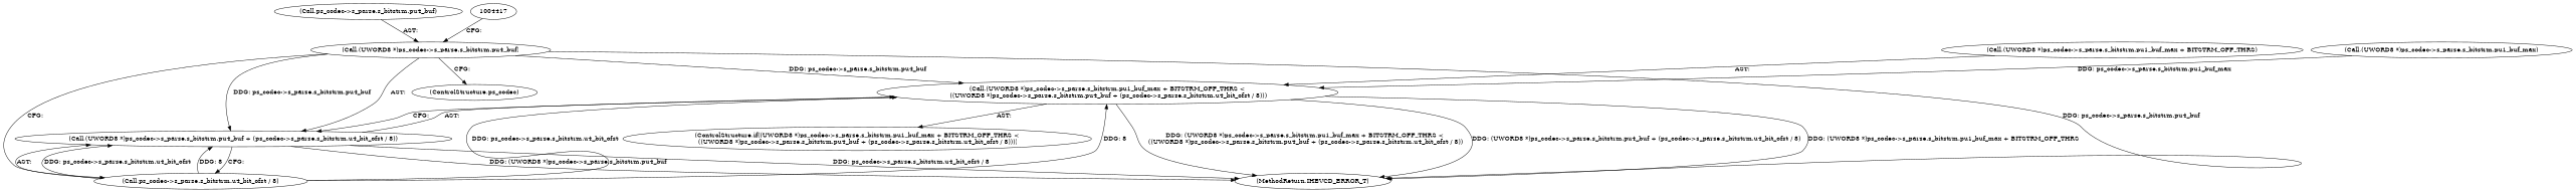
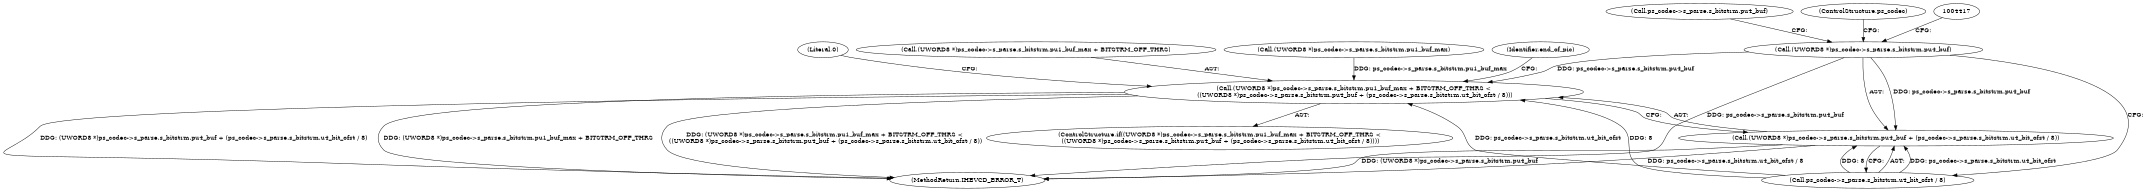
  digraph {
    n1 [label="(Call,(UWORD8 *)ps_codec->s_parse.s_bitstrm.pu4_buf)"]
    n2 [label="(Call,(UWORD8 *)ps_codec->s_parse.s_bitstrm.pu1_buf_max + BITSTRM_OFF_THRS <\n ((UWORD8 *)ps_codec->s_parse.s_bitstrm.pu4_buf + (ps_codec->s_parse.s_bitstrm.u4_bit_ofst / 8)))"]
    n3 [label="(Call,(UWORD8 *)ps_codec->s_parse.s_bitstrm.pu4_buf + (ps_codec->s_parse.s_bitstrm.u4_bit_ofst / 8))"]
    n4 [label="(MethodReturn,IHEVCD_ERROR_T)"]
    n5 [label="(Call,ps_codec->s_parse.s_bitstrm.u4_bit_ofst / 8)"]
    n6 [label="(ControlStructure,if((UWORD8 *)ps_codec->s_parse.s_bitstrm.pu1_buf_max + BITSTRM_OFF_THRS <\n ((UWORD8 *)ps_codec->s_parse.s_bitstrm.pu4_buf + (ps_codec->s_parse.s_bitstrm.u4_bit_ofst / 8))))"]
    n7 [label="(Call,ps_codec->s_parse.s_bitstrm.pu4_buf)"]
+   n8 [label="(Literal,0)"]
    n9 [label="(ControlStructure,ps_codec)"]
    n10 [label="(Call,(UWORD8 *)ps_codec->s_parse.s_bitstrm.pu1_buf_max + BITSTRM_OFF_THRS)"]
    n11 [label="(Call,(UWORD8 *)ps_codec->s_parse.s_bitstrm.pu1_buf_max)"]
+   n12 [label="(Identifier,end_of_pic)"]
    1004417
    n1 -> n2 [label="DDG: ps_codec->s_parse.s_bitstrm.pu4_buf"]
    n1 -> n3 [label="AST: "]
    n1 -> n3 [label="DDG: ps_codec->s_parse.s_bitstrm.pu4_buf"]
    n1 -> n4 [label="DDG: ps_codec->s_parse.s_bitstrm.pu4_buf"]
    n1 -> n5 [label="CFG: "]
    n2 -> n3 [label="CFG: "]
    n2 -> n4 [label="DDG: (UWORD8 *)ps_codec->s_parse.s_bitstrm.pu4_buf + (ps_codec->s_parse.s_bitstrm.u4_bit_ofst / 8)"]
    n2 -> n4 [label="DDG: (UWORD8 *)ps_codec->s_parse.s_bitstrm.pu1_buf_max + BITSTRM_OFF_THRS"]
    n2 -> n4 [label="DDG: (UWORD8 *)ps_codec->s_parse.s_bitstrm.pu1_buf_max + BITSTRM_OFF_THRS <\n ((UWORD8 *)ps_codec->s_parse.s_bitstrm.pu4_buf + (ps_codec->s_parse.s_bitstrm.u4_bit_ofst / 8))"]
    n2 -> n6 [label="AST: "]
    n3 -> n2 [label="AST: "]
    n3 -> n4 [label="DDG: ps_codec->s_parse.s_bitstrm.u4_bit_ofst / 8"]
    n3 -> n4 [label="DDG: (UWORD8 *)ps_codec->s_parse.s_bitstrm.pu4_buf"]
    n3 -> n5 [label="CFG: "]
    n5 -> n2 [label="DDG: ps_codec->s_parse.s_bitstrm.u4_bit_ofst"]
    n5 -> n2 [label="DDG: 8"]
    n5 -> n3 [label="AST: "]
    n5 -> n3 [label="DDG: ps_codec->s_parse.s_bitstrm.u4_bit_ofst"]
    n5 -> n3 [label="DDG: 8"]
-   n7 -> n1 [label="AST: "]
-   n1 -> n9 [label="CFG: "]
+   n7 -> n1 [label="CFG: "]
+   n8 -> n2 [label="CFG: "]
+   n9 -> n1 [label="CFG: "]
    n10 -> n2 [label="AST: "]
    n11 -> n2 [label="DDG: ps_codec->s_parse.s_bitstrm.pu1_buf_max"]
+   n12 -> n2 [label="CFG: "]
    1004417 -> n1 [label="CFG: "]
  }
